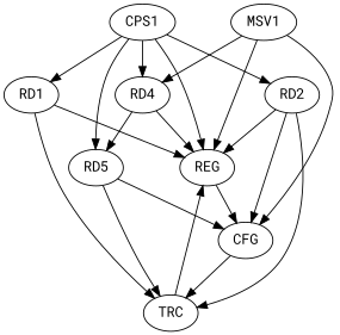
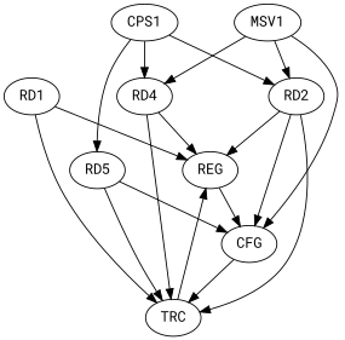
  strict digraph {
    fontname="Roboto Mono"
    node [fontname="Roboto Mono"]
    edge [fontname="Roboto Mono"]
    n1 [label=RD1]
    n2 [label=REG]
    n3 [label=TRC]
    n4 [label=CFG]
    n5 [label=RD2]
    n6 [label=RD4]
    n7 [label=RD5]
    n8 [label=CPS1]
    n9 [label=MSV1]
    n1 -> n2
    n1 -> n3
    n2 -> n4
    n3 -> n2
    n4 -> n3
    n5 -> n2
    n5 -> n3
    n5 -> n4
    n6 -> n2
-   n6 -> n7
+   n6 -> n3
    n7 -> n3
    n7 -> n4
-   n8 -> n1
-   n8 -> n2
    n8 -> n5
    n8 -> n6
    n8 -> n7
-   n9 -> n2
+   n9 -> n5
    n9 -> n4
    n9 -> n6
  }
